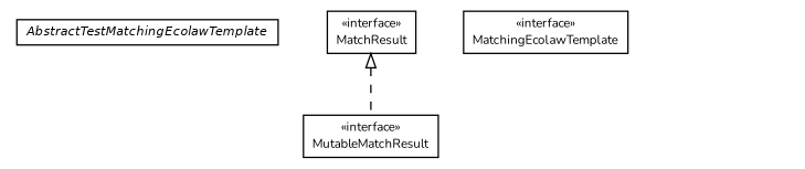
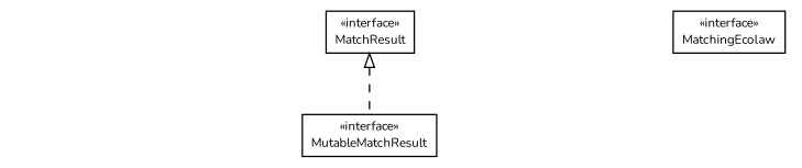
  digraph {
    fontname=Nunito
    node [fontcolor=black fontname=Nunito fontsize=9.0 shape=plaintext]
-   n1 [label=<<table border="0" cellborder="1" cellspacing="0" cellpadding="2" port="p" href="./AbstractTestMatchingEcolawTemplate.html"> 		<tr><td><table border="0" cellspacing="0" cellpadding="1"> 			<tr><td><font face="Helvetica-Oblique"> AbstractTestMatchingEcolawTemplate </font></td></tr> 		</table></td></tr> 		</table>>]
    n2 [label=<<table border="0" cellborder="1" cellspacing="0" cellpadding="2" port="p" href="./MutableMatchResult.html"> 		<tr><td><table border="0" cellspacing="0" cellpadding="1"> 			<tr><td> &laquo;interface&raquo; </td></tr> 			<tr><td> MutableMatchResult </td></tr> 		</table></td></tr> 		</table>>]
    n3 [label=<<table border="0" cellborder="1" cellspacing="0" cellpadding="2" port="p" href="./MatchResult.html"> 		<tr><td><table border="0" cellspacing="0" cellpadding="1"> 			<tr><td> &laquo;interface&raquo; </td></tr> 			<tr><td> MatchResult </td></tr> 		</table></td></tr> 		</table>>]
-   n4 [label=<<table border="0" cellborder="1" cellspacing="0" cellpadding="2" port="p" href="./MatchingEcolawTemplate.html"> 		<tr><td><table border="0" cellspacing="0" cellpadding="1"> 			<tr><td> &laquo;interface&raquo; </td></tr> 			<tr><td> MatchingEcolawTemplate </td></tr> 		</table></td></tr> 		</table>>]
+   n5 [label=<<table border="0" cellborder="1" cellspacing="0" cellpadding="2" port="p" href="./MatchingEcolaw.html"> 		<tr><td><table border="0" cellspacing="0" cellpadding="1"> 			<tr><td> &laquo;interface&raquo; </td></tr> 			<tr><td> MatchingEcolaw </td></tr> 		</table></td></tr> 		</table>>]
    n3 -> n2 [arrowtail=empty dir=back fontname=Nunito fontsize=10 headport=p labelfontname=Helvetica labelfontsize=10 style=dashed tailport=p]
  }
